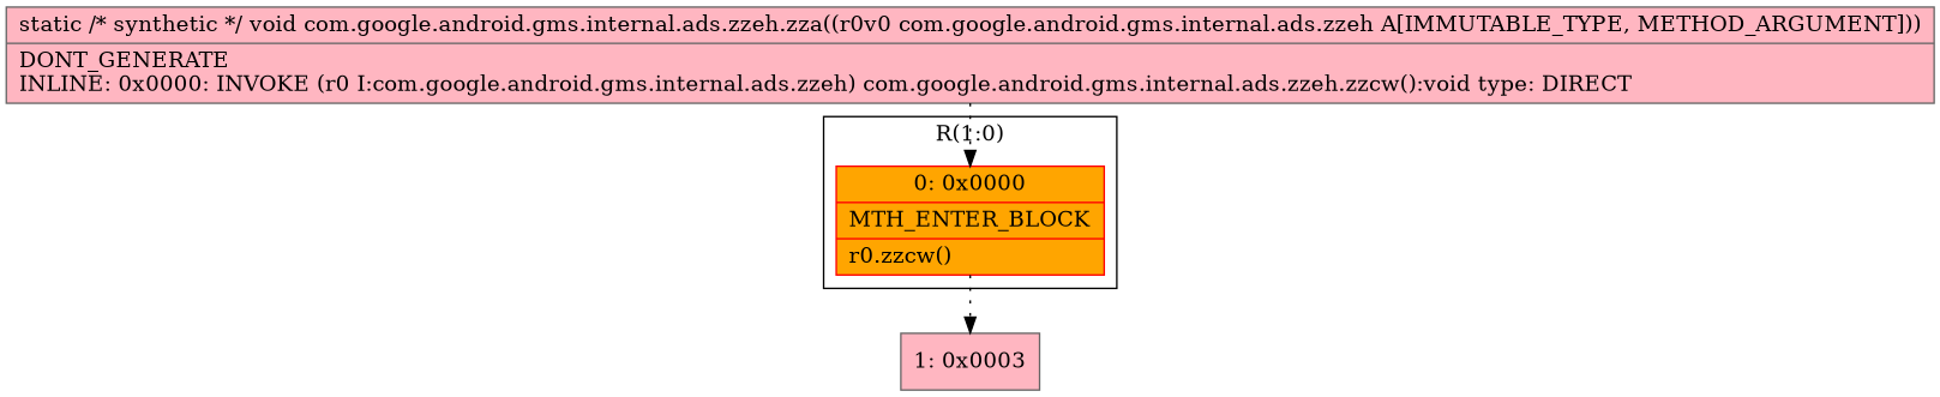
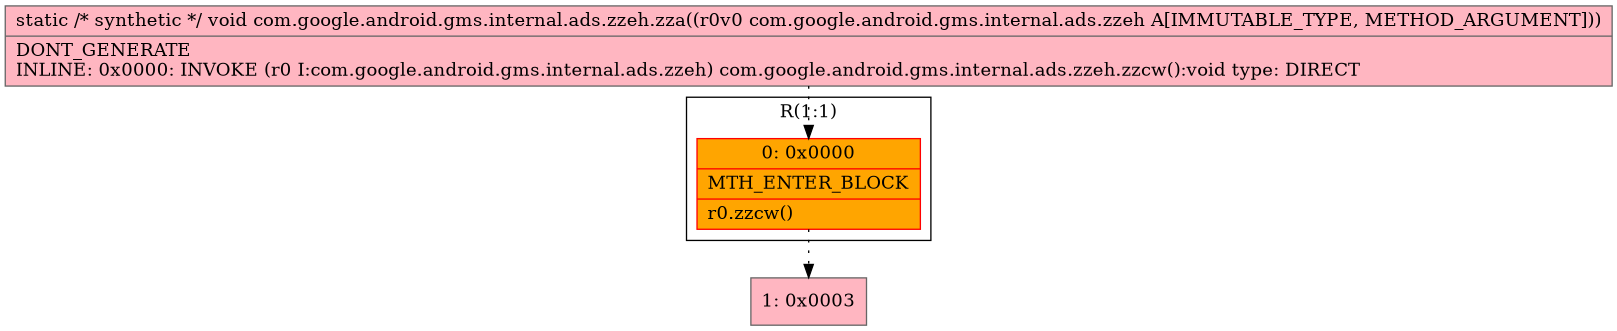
  digraph {
    node [color=gray40 shape=record style=filled fillcolor=lightpink]
    edge [style=dotted]
    n1 [color=red label="{0\:\ 0x0000|MTH_ENTER_BLOCK\l|r0.zzcw()\l}" fillcolor=orange]
    n2 [label="{1\:\ 0x0003}"]
    n3 [label="{static \/* synthetic *\/ void com.google.android.gms.internal.ads.zzeh.zza((r0v0 com.google.android.gms.internal.ads.zzeh A[IMMUTABLE_TYPE, METHOD_ARGUMENT]))  | DONT_GENERATE\lINLINE: 0x0000: INVOKE  (r0 I:com.google.android.gms.internal.ads.zzeh) com.google.android.gms.internal.ads.zzeh.zzcw():void type: DIRECT\l}"]
    subgraph cluster_1 {
-     label="R(1:0)"
+     label="R(1:1)"
      n1
    }
    n1 -> n2
    n3 -> n1
  }
